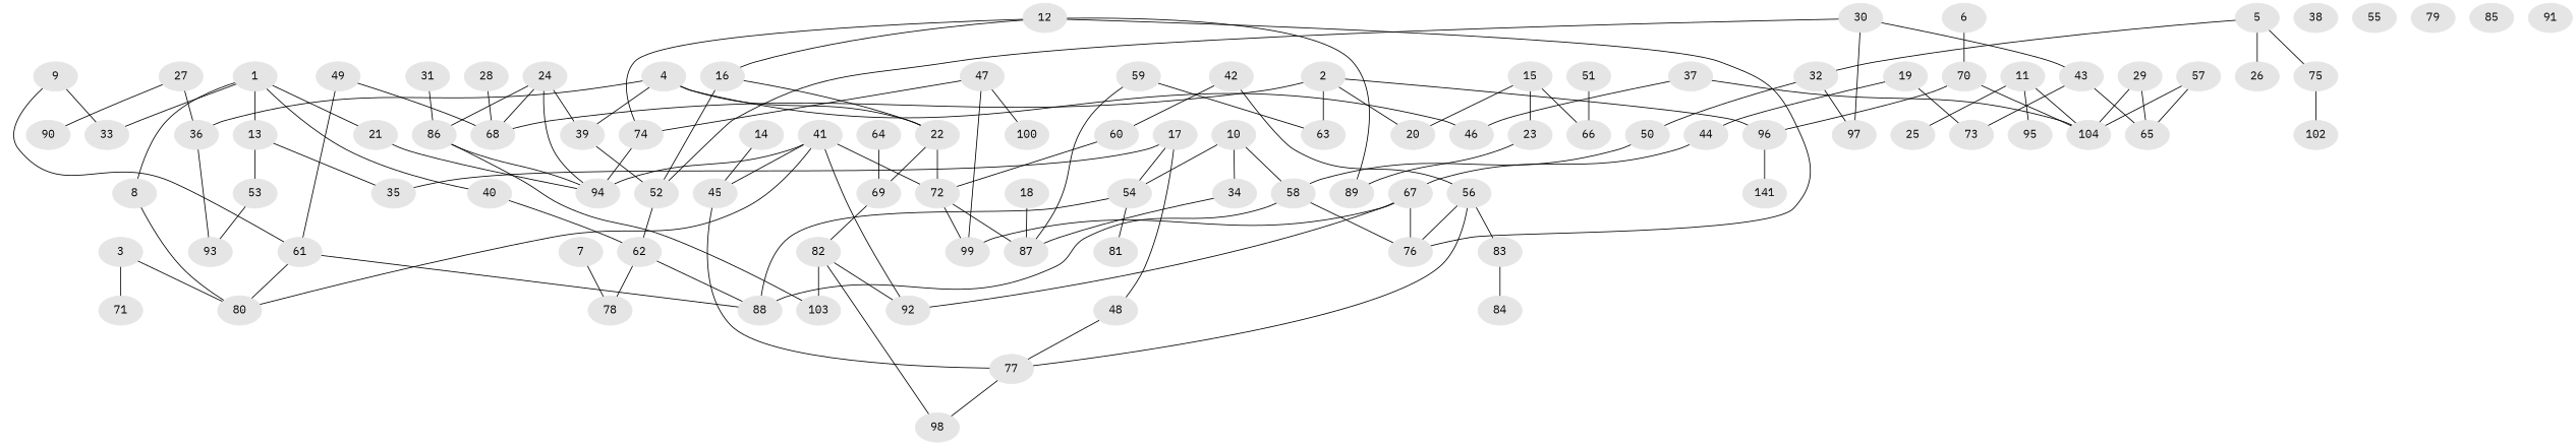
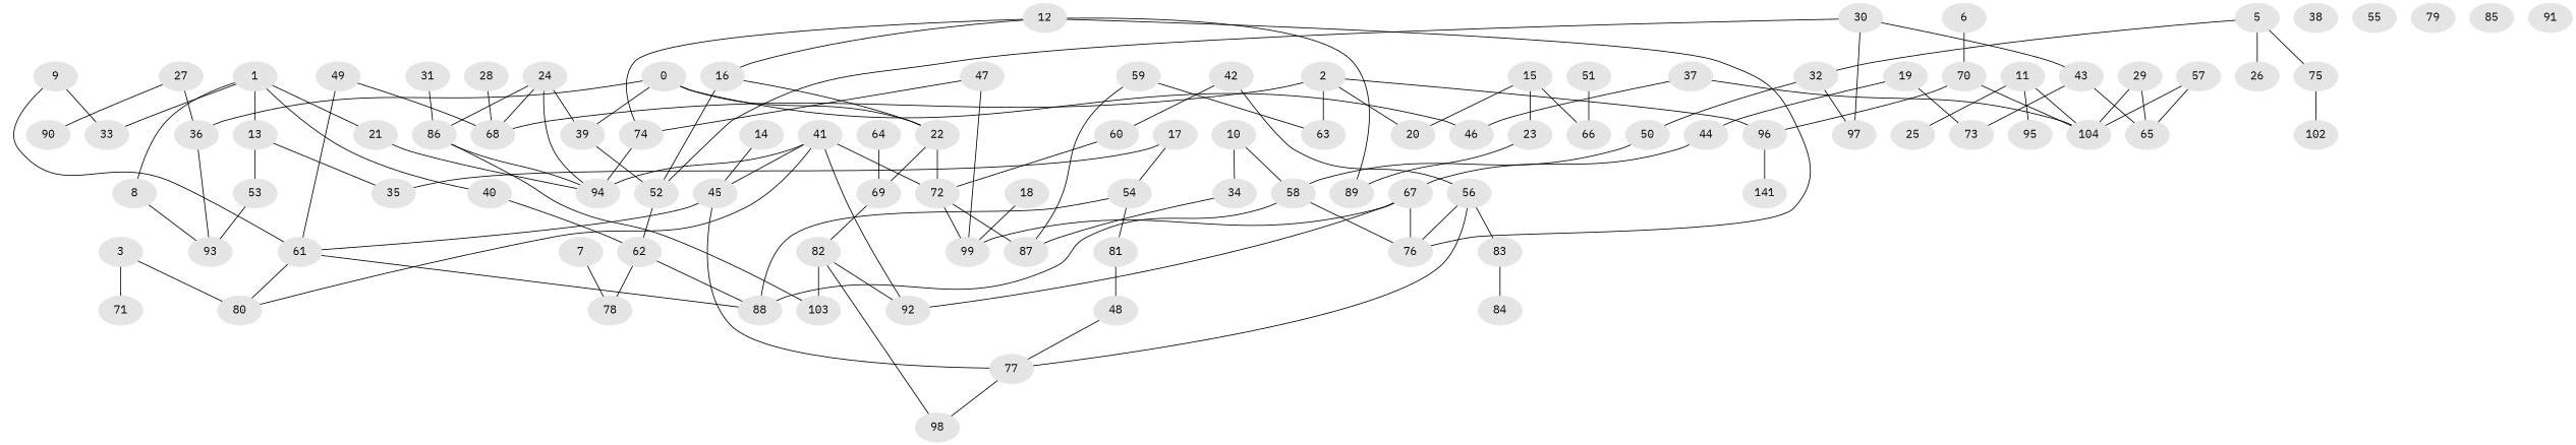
  graph {
    fontname="IBM Plex Mono"
    node [color=gray90 fontname="IBM Plex Mono" style=filled]
    edge [fontname="IBM Plex Mono"]
    1
    8
    13
    21
    33
    40
    80
    35
    53
    94
    62
    2
    20
    63
    68
    96
    n17 [label=141]
    3
    71
-   4
+   4 [label=0]
    22
    36
    39
    46
    69
    72
    93
    52
    5
    26
    32
    75
    97
    50
    102
    6
    70
    104
    7
    78
    9
    61
    88
    10
    34
    54
    58
    87
    81
    76
    11
    25
    95
    12
    16
    74
    89
    14
    45
    77
    15
    23
    66
    17
    48
    18
    99
    19
    44
    73
    67
    82
    24
    86
    103
    27
    90
    28
    29
    65
    30
    43
    31
    37
    38
    41
    92
    42
    56
    60
    83
    57
    98
    47
-   100
    49
    51
    55
    84
    59
    64
    79
    85
    91
    1 -- 8
    1 -- 13
    1 -- 21
    1 -- 33
    1 -- 40
-   8 -- 80
+   8 -- 93
    13 -- 35
    13 -- 53
    21 -- 94
    40 -- 62
    53 -- 93
    62 -- 78
    62 -- 88
    2 -- 20
    2 -- 63
    2 -- 68
    2 -- 96
    96 -- n17
    3 -- 80
    3 -- 71
    4 -- 22
    4 -- 36
    4 -- 39
    4 -- 46
    22 -- 69
    22 -- 72
    36 -- 93
    39 -- 52
    69 -- 82
    72 -- 87
    72 -- 99
    52 -- 62
    5 -- 26
    5 -- 32
    5 -- 75
    32 -- 97
    32 -- 50
    75 -- 102
    50 -- 58
    6 -- 70
    70 -- 96
    70 -- 104
    7 -- 78
    9 -- 33
    9 -- 61
    61 -- 80
    61 -- 88
    10 -- 34
-   10 -- 54
    10 -- 58
    34 -- 87
    54 -- 88
    54 -- 81
    58 -- 88
    58 -- 76
    11 -- 104
    11 -- 25
    11 -- 95
    12 -- 76
    12 -- 16
    12 -- 74
    12 -- 89
    16 -- 22
    16 -- 52
    74 -- 94
    14 -- 45
+   45 -- 61
    45 -- 77
    77 -- 98
    15 -- 20
    15 -- 23
    15 -- 66
    23 -- 89
    17 -- 35
    17 -- 54
-   17 -- 48
+   81 -- 48
    48 -- 77
-   18 -- 87
+   18 -- 99
    19 -- 44
    19 -- 73
    44 -- 67
    67 -- 76
    67 -- 99
    67 -- 92
    82 -- 103
    82 -- 92
    82 -- 98
    24 -- 94
    24 -- 68
    24 -- 39
    24 -- 86
    86 -- 94
    86 -- 103
    27 -- 36
    27 -- 90
    28 -- 68
    29 -- 104
    29 -- 65
    30 -- 52
    30 -- 97
    30 -- 43
    43 -- 73
    43 -- 65
    31 -- 86
    37 -- 46
    37 -- 104
    41 -- 80
    41 -- 94
    41 -- 72
    41 -- 45
    41 -- 92
    42 -- 56
    42 -- 60
    56 -- 76
    56 -- 77
    56 -- 83
    60 -- 72
    83 -- 84
    57 -- 104
    57 -- 65
    47 -- 74
    47 -- 99
-   47 -- 100
    49 -- 68
    49 -- 61
    51 -- 66
    59 -- 63
    59 -- 87
    64 -- 69
  }
